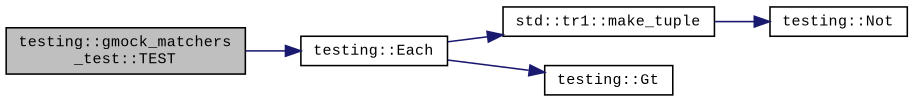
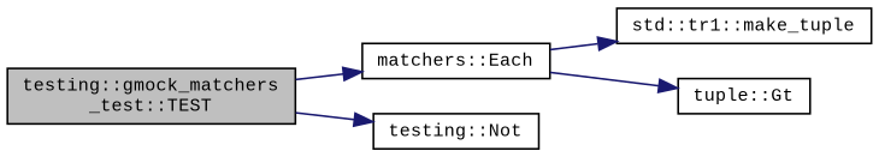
  digraph {
    fontname="Liberation Mono"
    rankdir=LR
    node [color=black fillcolor=white fontname="Liberation Mono" fontsize=10 shape=record style=filled]
    edge [color=midnightblue fontname="Liberation Mono" fontsize=10 labelfontname=Helvetica labelfontsize=10 style=solid]
    n1 [fillcolor=grey75 fontcolor=black height=0.2 label="testing::gmock_matchers\l_test::TEST" width=0.4]
-   n2 [height=0.2 label="testing::Each" width=0.4]
+   n2 [height=0.2 label="matchers::Each" width=0.4]
    n3 [height=0.2 label="testing::Not" width=0.4]
    n4 [height=0.2 label="std::tr1::make_tuple" width=0.4]
-   n5 [height=0.2 label="testing::Gt" width=0.4]
+   n5 [height=0.2 label="tuple::Gt" width=0.4]
    n1 -> n2
-   n4 -> n3
+   n1 -> n3
    n2 -> n4
    n2 -> n5
  }
